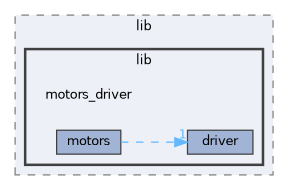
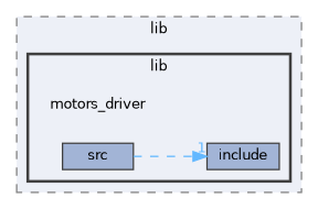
  digraph {
    compound=true
    rankdir=LR
    node [fontname=Helvetica fontsize=10 shape=box color=grey25 fillcolor="#a2b4d6" style=filled]
    n1 [height=0.2 label=motors_driver shape=plaintext width=0.4 color="" fillcolor="" style=""]
-   n2 [height=0.2 label=driver width=0.4]
-   n3 [height=0.2 label=motors width=0.4]
+   n2 [height=0.2 label=include width=0.4]
+   n3 [height=0.2 label=src width=0.4]
    subgraph cluster_1 {
      bgcolor="#edf0f7"
      fontname=Helvetica
      fontsize=10
      label=lib
      pencolor=grey50
      style="filled,dashed"
      subgraph cluster_2 {
        bgcolor="#edf0f7"
        fontname=Helvetica
        fontsize=10
        pencolor=grey25
        style="filled,bold"
        n1
        n2
        n3
      }
    }
    n3 -> n2 [color=steelblue1 fontcolor=steelblue1 fontname=Helvetica fontsize=10 headlabel=1 labeldistance=1.5 labelfontname=Helvetica labelfontsize=10 style=dashed]
  }
